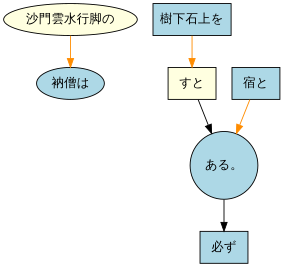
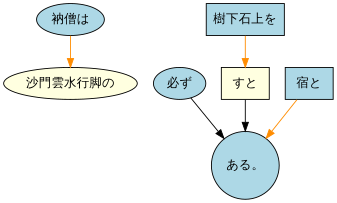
  digraph {
    node [fillcolor=lightblue shape=ellipse style=filled]
    edge [color=darkorange]
    n1 [fillcolor=lightyellow label="沙門雲水行脚の"]
    n2 [label="衲僧は"]
    n3 [label="ある。" shape=circle]
-   n4 [label="必ず" shape=box]
+   n4 [label="必ず"]
    n5 [label="樹下石上を" shape=box]
    n6 [fillcolor=lightyellow label="すと" shape=box]
    n7 [label="宿と" shape=box]
-   n1 -> n2
-   n3 -> n4 [color=black]
+   n2 -> n1
+   n4 -> n3 [color=black]
    n5 -> n6
    n6 -> n3 [color=black]
    n7 -> n3
  }
